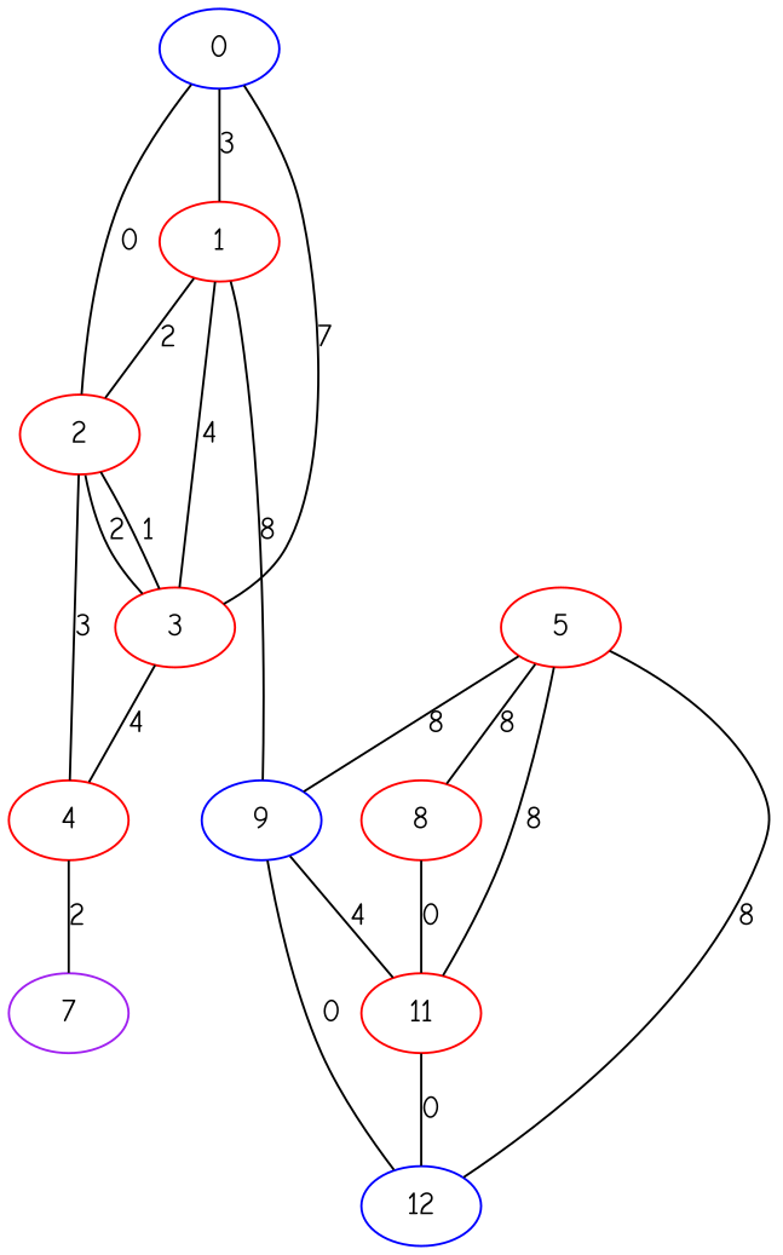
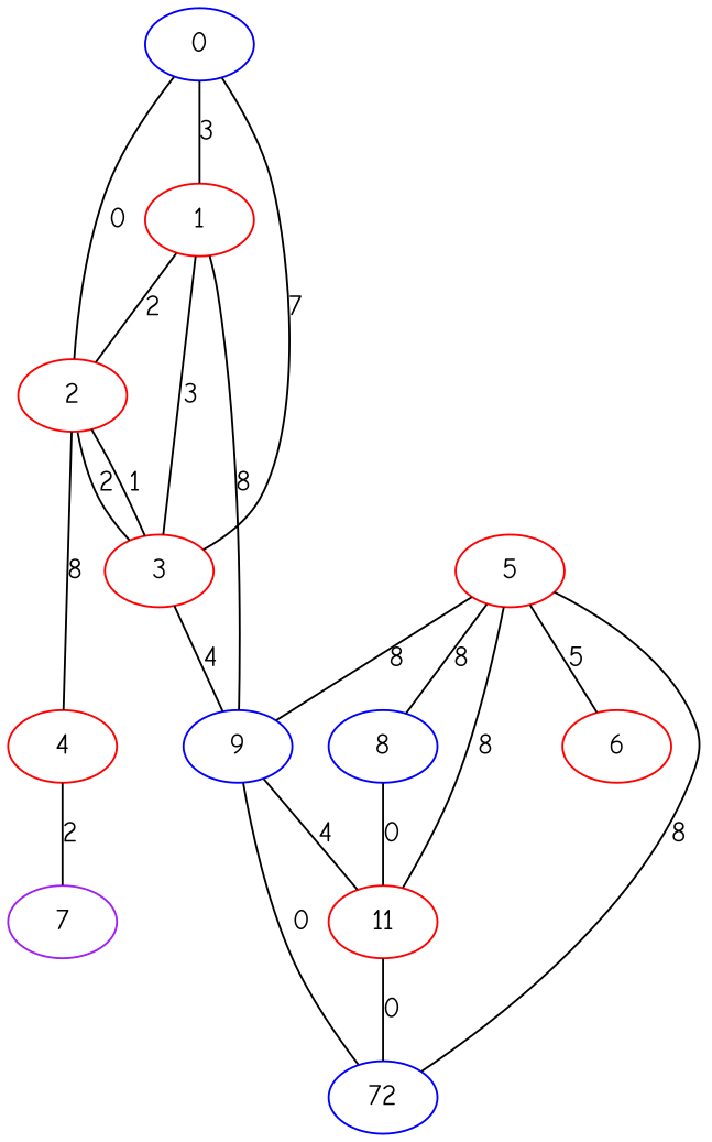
  graph {
    fontname="Comic Neue"
    node [color=red fontname="Comic Neue" weight=1]
    edge [fontname="Comic Neue"]
    0 [color=blue]
    1
    2
    3
    9 [color=blue weight=3]
    4
-   8 [weight=3]
+   8 [color=blue weight=3]
    11 [weight=3]
-   12 [color=blue weight=3]
+   12 [color=blue weight=3 label=72]
    7 [color=purple weight=4]
    5
+   6
    0 -- 1 [label=3]
    0 -- 2 [label=0]
    0 -- 3 [label=7]
    1 -- 2 [label=2]
-   1 -- 3 [label=4]
+   1 -- 3 [label=3]
    1 -- 9 [label=8]
    2 -- 3 [label=2]
    2 -- 3 [label=1]
-   2 -- 4 [label=3]
-   3 -- 4 [label=4]
+   2 -- 4 [label=8]
+   3 -- 9 [label=4]
    9 -- 11 [label=4]
    9 -- 12 [label=0]
    4 -- 7 [label=2]
    8 -- 11 [label=0]
    11 -- 12 [label=0]
    5 -- 9 [label=8]
    5 -- 8 [label=8]
    5 -- 11 [label=8]
    5 -- 12 [label=8]
+   5 -- 6 [label=5]
  }
